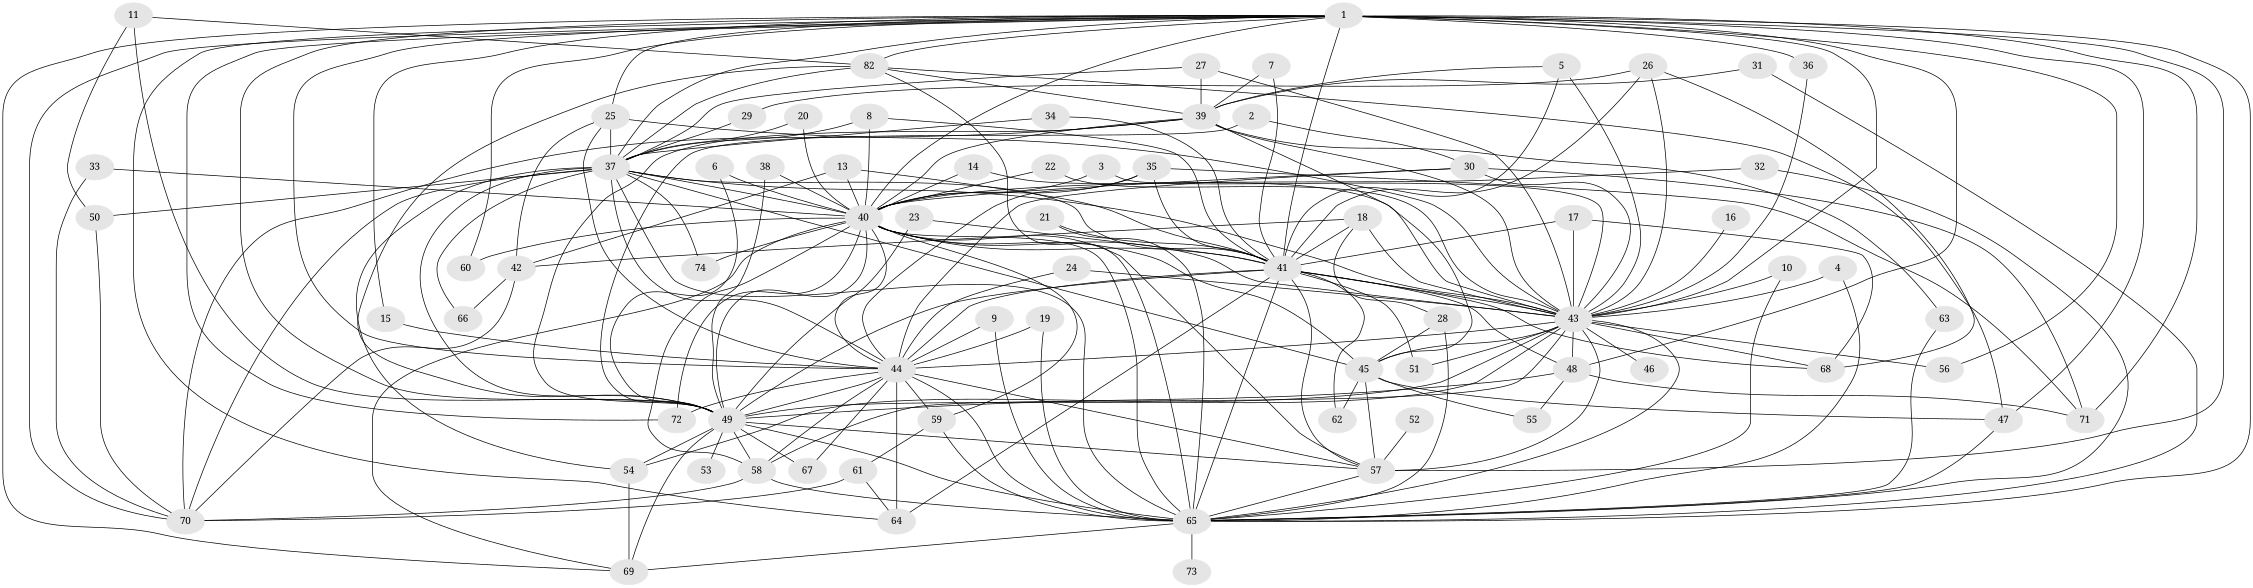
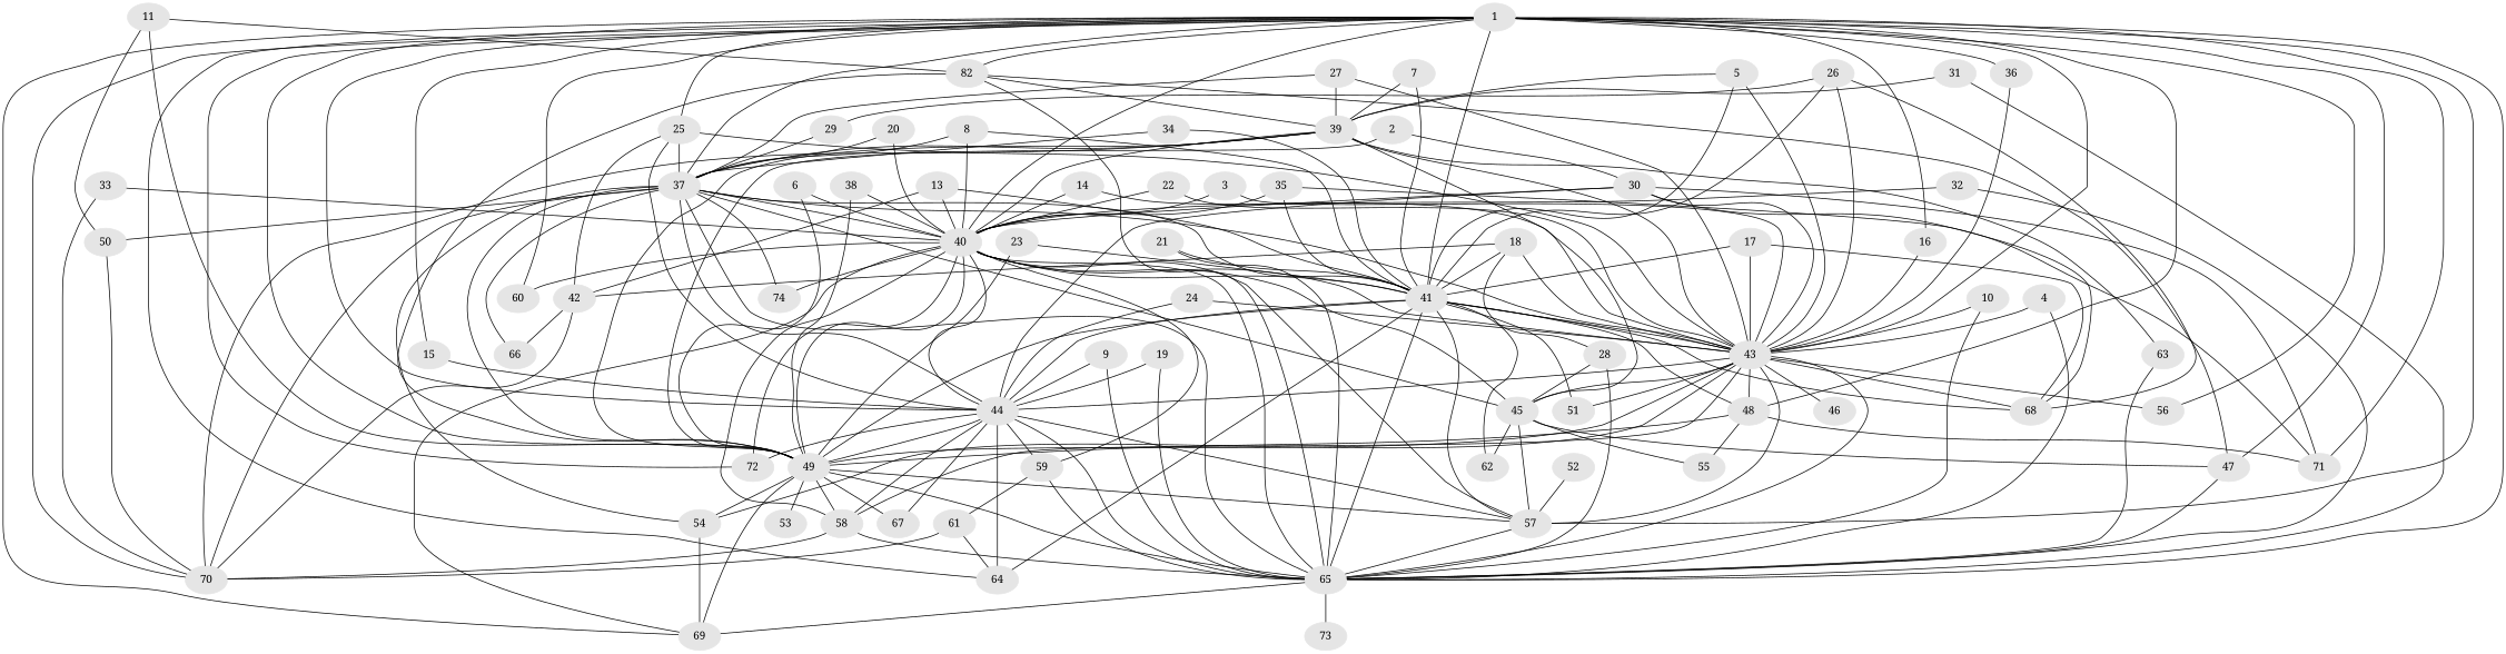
  graph {
    fontname="Noto Serif"
    node [color=gray90 fontname="Noto Serif" style=filled]
    edge [fontname="Noto Serif" weight=1.0]
    n1 [label=82]
    1
    15
    16
    25
    36
    37
    40
    41
    43
    44
    47
    48
    49
    56
    57
    60
    64
    65
    69
    70
    71
    72
    39
    42
    50
    45
    54
    66
    74
    59
    58
    68
    51
    62
    46
    67
    55
    53
    73
    2
    30
    3
    4
    5
    63
    6
    7
    8
    9
    10
    11
    13
    14
    17
    18
    28
    19
    20
    21
    22
    23
    24
    26
    29
    27
    31
    32
    33
    34
    35
    61
    38
    52
-   n1 -- 37
+   39 -- 37
    n1 -- 47
    n1 -- 49
    n1 -- 65
    n1 -- 39
    1 -- n1
    1 -- 15
+   1 -- 16
    1 -- 25
    1 -- 36
    1 -- 37 [weight=2.0]
    1 -- 40 [weight=3.0]
    1 -- 41 [weight=2.0]
    1 -- 43 [weight=4.0]
    1 -- 44 [weight=2.0]
    1 -- 47
    1 -- 48
    1 -- 49 [weight=2.0]
    1 -- 56
    1 -- 57 [weight=4.0]
    1 -- 60
    1 -- 64
    1 -- 65 [weight=2.0]
    1 -- 69
    1 -- 70
    1 -- 71 [weight=2.0]
    1 -- 72
    15 -- 44
    16 -- 43
    25 -- 37
    25 -- 43
    25 -- 44
    25 -- 42
    36 -- 43
    37 -- 40 [weight=2.0]
    37 -- 41
    37 -- 43 [weight=2.0]
    37 -- 44
    37 -- 49
    37 -- 65 [weight=3.0]
    37 -- 70
    37 -- 50 [weight=2.0]
    37 -- 45 [weight=2.0]
    37 -- 54
    37 -- 66
    37 -- 74
    40 -- 41 [weight=2.0]
    40 -- 43
    40 -- 44
    40 -- 49
    40 -- 57 [weight=2.0]
    40 -- 60
    40 -- 65 [weight=2.0]
    40 -- 69
    40 -- 72
    40 -- 45
    40 -- 74
    40 -- 59
    40 -- 58
    41 -- 43
    41 -- 44
    41 -- 48
    41 -- 49 [weight=2.0]
    41 -- 57
    41 -- 64
    41 -- 65
    41 -- 68
    41 -- 51
    41 -- 62
    43 -- 44
    43 -- 48
    43 -- 49
    43 -- 56
    43 -- 57
    43 -- 65 [weight=2.0]
    43 -- 45
    43 -- 54
    43 -- 58
    43 -- 68
    43 -- 51
    43 -- 46
    44 -- 49
    44 -- 57
    44 -- 64 [weight=2.0]
    44 -- 65
    44 -- 72
    44 -- 59
    44 -- 58
    44 -- 67
    47 -- 65
    48 -- 49 [weight=2.0]
    48 -- 71
    48 -- 55
    49 -- 57
    49 -- 65
    49 -- 69
    49 -- 54
    49 -- 58 [weight=2.0]
    49 -- 67
    49 -- 53
    57 -- 65
    65 -- 69
    65 -- 73
    39 -- 40
    39 -- 43 [weight=2.0]
    39 -- 49
    39 -- 70
    39 -- 45
    39 -- 63
    42 -- 70
    42 -- 66
    50 -- 70
    45 -- 47
    45 -- 57
    45 -- 62
    45 -- 55
    54 -- 69
    59 -- 65
    59 -- 61
    58 -- 65
    58 -- 70
    2 -- 49
    2 -- 30
    30 -- 40
    30 -- 43 [weight=2.0]
    30 -- 44 [weight=2.0]
    30 -- 71
+   30 -- 68
    3 -- 40
    3 -- 43
    4 -- 43
    4 -- 65
    5 -- 41
    5 -- 43
    5 -- 39
    63 -- 65
    6 -- 40
    6 -- 49
    7 -- 41
    7 -- 39
    8 -- 37
    8 -- 40
    8 -- 41
    9 -- 44
    9 -- 65
    10 -- 43
    10 -- 65
    11 -- n1
    11 -- 49
    11 -- 50
    13 -- 40
    13 -- 41
    13 -- 42
    14 -- 40
    14 -- 43
    17 -- 41 [weight=2.0]
    17 -- 43
    17 -- 68
    18 -- 41
    18 -- 43
    18 -- 42
    18 -- 28
    28 -- 65
    28 -- 45
    19 -- 44
    19 -- 65
    20 -- 37
    20 -- 40
    21 -- 41
    21 -- 65
    22 -- 40
    22 -- 43
    23 -- 41
    23 -- 49
    24 -- 43
    24 -- 44
    26 -- 41
    26 -- 43
    26 -- 68
    26 -- 29
    29 -- 37
    27 -- 37
    27 -- 43
    27 -- 39
    31 -- 65
    31 -- 39
    32 -- 40
    32 -- 65
    33 -- 40
    33 -- 70
    34 -- 37 [weight=2.0]
    34 -- 41
    35 -- 40
    35 -- 41
-   35 -- 44
    35 -- 71 [weight=2.0]
    61 -- 64
    61 -- 70
    38 -- 40
    38 -- 49
    52 -- 57
  }
